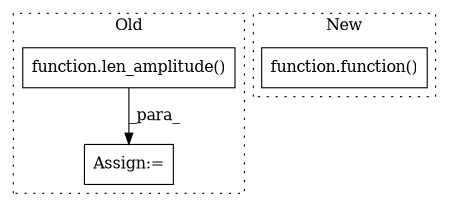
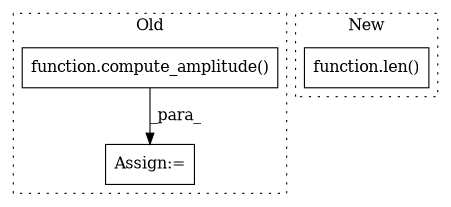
  digraph {
    node [a=75 shape=box]
-   n1 [l="39,18" label="function.len_amplitude()" s="397,479"]
+   n1 [l="39,18" label="function.compute_amplitude()" s="397,479"]
    n2 [a=68 l=3 label="Assign:=" s=394]
-   n3 [l="4,1" label="function.function()" s="546,564"]
+   n3 [l="4,1" label="function.len()" s="546,564"]
    subgraph cluster_1 {
      label=Old
      style=dotted
      n1
      n2
    }
    subgraph cluster_2 {
      label=New
      style=dotted
      n3
    }
    n1 -> n2 [label=_para_]
  }
